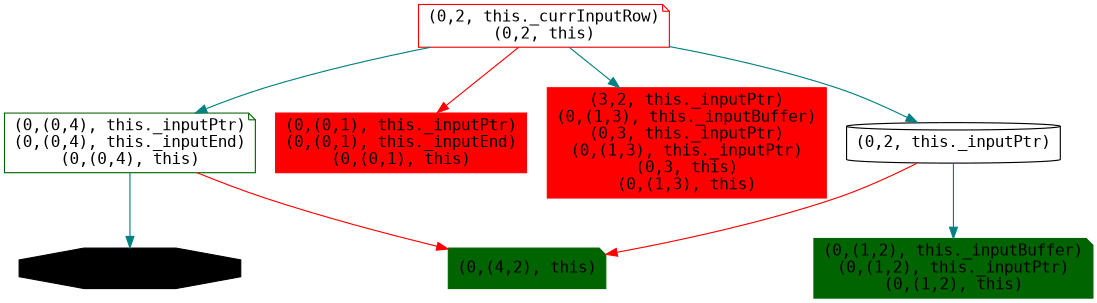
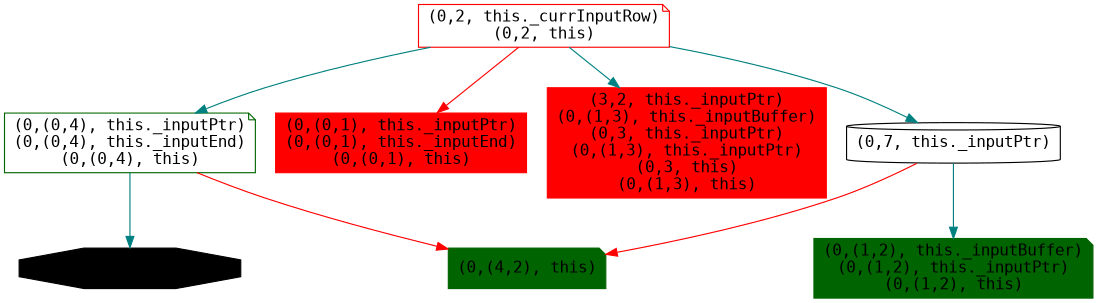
  digraph {
    fontname="DejaVu Sans Mono"
    node [color=darkgreen shape=note style=filled fontname="DejaVu Sans Mono"]
    edge [color=teal fontname="DejaVu Sans Mono"]
    n1 [color=black label="(0,(4,1), this)" shape=octagon]
    n2 [label="(0,(4,2), this)"]
    n3 [label="(0,(0,4), this._inputPtr)\n(0,(0,4), this._inputEnd)\n(0,(0,4), this)" style=""]
    n4 [color=red label="(0,(0,1), this._inputPtr)\n(0,(0,1), this._inputEnd)\n(0,(0,1), this)" shape=box]
    n5 [color=red label="(3,2, this._inputPtr)\n(0,(1,3), this._inputBuffer)\n(0,3, this._inputPtr)\n(0,(1,3), this._inputPtr)\n(0,3, this)\n(0,(1,3), this)" shape=box]
    n6 [label="(0,(1,2), this._inputBuffer)\n(0,(1,2), this._inputPtr)\n(0,(1,2), this)"]
-   n7 [label="(0,2, this._inputPtr)" color=black shape=cylinder style=""]
+   n7 [label="(0,7, this._inputPtr)" color=black shape=cylinder style=""]
    n8 [label="(0,2, this._currInputRow)\n(0,2, this)" color=red style=""]
    n3 -> n1
    n3 -> n2 [color=red]
    n7 -> n2 [color=red]
    n7 -> n6
    n8 -> n3
    n8 -> n4 [color=red]
    n8 -> n5
    n8 -> n7
  }
